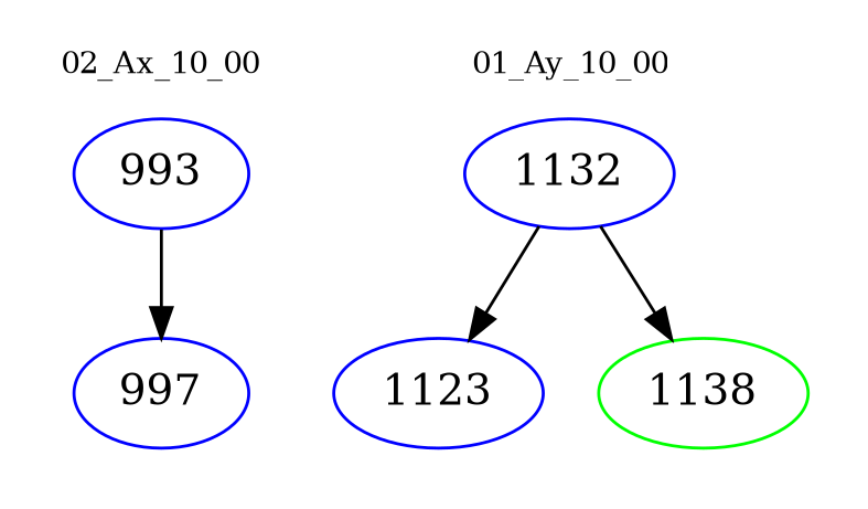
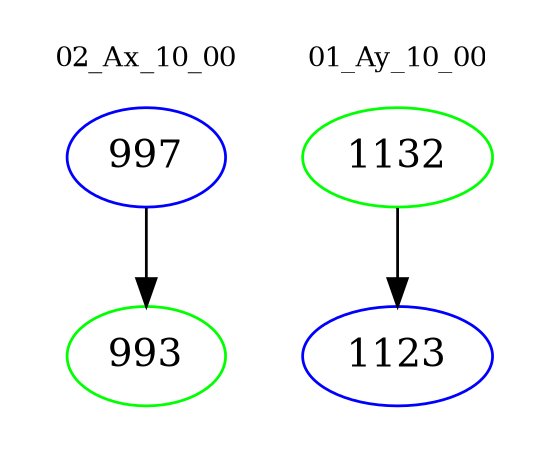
  digraph {
    node [color=green]
    edge [color=black]
    n1 [color=blue label=997]
-   n2 [color=blue label=993]
-   n3 [color=blue label=1132]
+   n2 [label=993]
+   n3 [label=1132]
    n4 [color=blue label=1123]
-   n5 [label=1138]
    subgraph cluster_1 {
      color=white
      fontsize=10
      label="02_Ax_10_00"
      n1
      n2
    }
    subgraph cluster_2 {
      color=white
      fontsize=10
      label="01_Ay_10_00"
      n3
      n4
-     n5
    }
-   n2 -> n1
+   n1 -> n2
    n3 -> n4
-   n3 -> n5
  }
